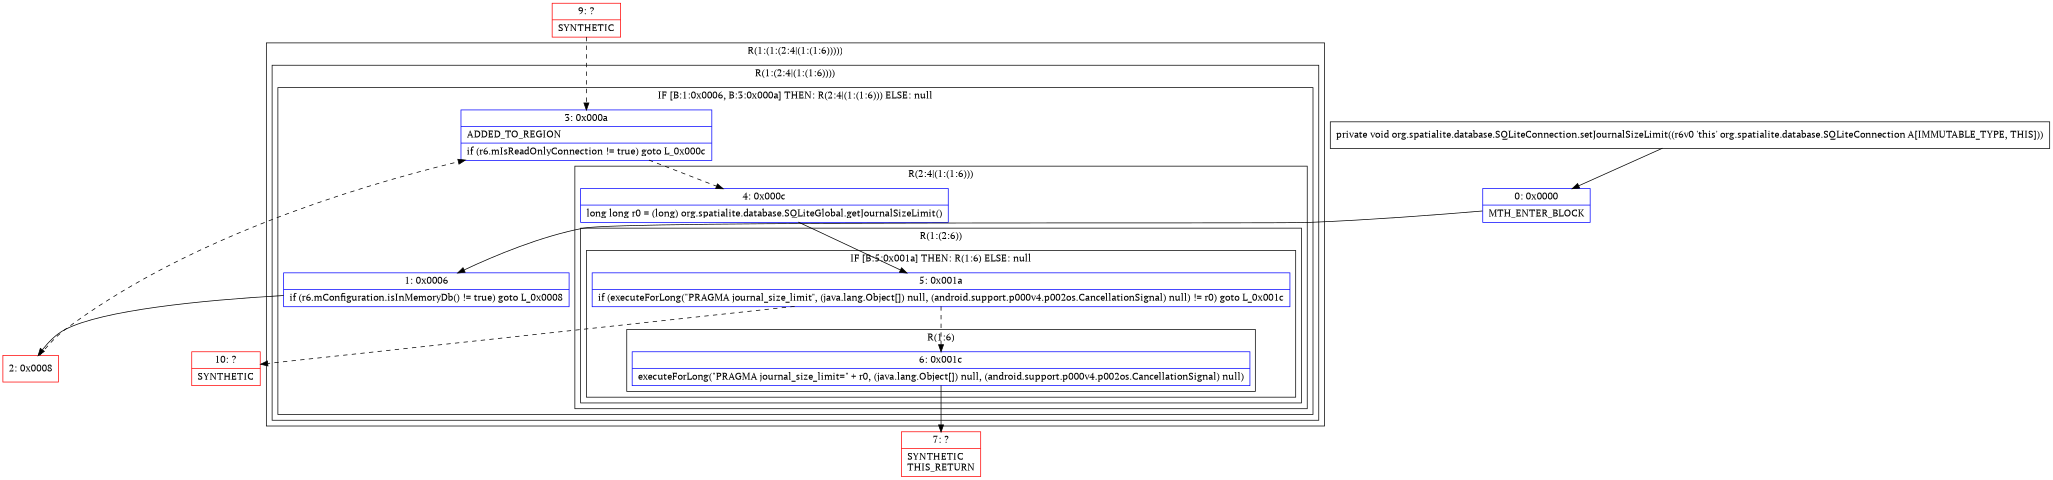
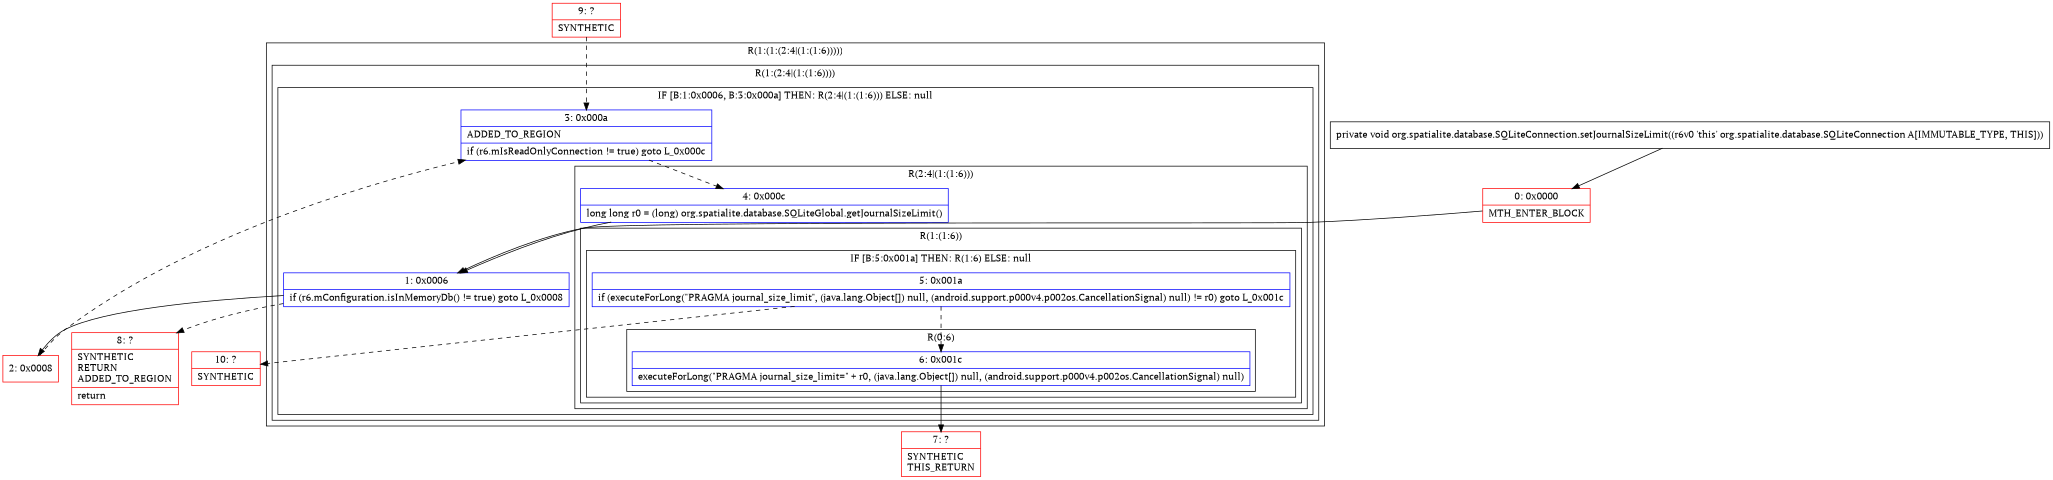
  digraph {
    fontname="PT Serif"
    node [color=red fontname="PT Serif" shape=record]
    edge [fontname="PT Serif" style=dashed]
    n1 [color=blue label="{6\:\ 0x001c|executeForLong(\"PRAGMA journal_size_limit=\" + r0, (java.lang.Object[]) null, (android.support.p000v4.p002os.CancellationSignal) null)\l}"]
    n2 [color=blue label="{5\:\ 0x001a|if (executeForLong(\"PRAGMA journal_size_limit\", (java.lang.Object[]) null, (android.support.p000v4.p002os.CancellationSignal) null) != r0) goto L_0x001c\l}"]
    n3 [color=blue label="{4\:\ 0x000c|long long r0 = (long) org.spatialite.database.SQLiteGlobal.getJournalSizeLimit()\l}"]
    n4 [color=blue label="{1\:\ 0x0006|if (r6.mConfiguration.isInMemoryDb() != true) goto L_0x0008\l}"]
    n5 [color=blue label="{3\:\ 0x000a|ADDED_TO_REGION\l|if (r6.mIsReadOnlyConnection != true) goto L_0x000c\l}"]
    n6 [label="{7\:\ ?|SYNTHETIC\lTHIS_RETURN\l}"]
    n7 [label="{10\:\ ?|SYNTHETIC\l}"]
    n8 [label="{2\:\ 0x0008}"]
+   n9 [label="{8\:\ ?|SYNTHETIC\lRETURN\lADDED_TO_REGION\l|return\l}"]
    n10 [label="{9\:\ ?|SYNTHETIC\l}"]
-   n11 [color=blue label="{0\:\ 0x0000|MTH_ENTER_BLOCK\l}"]
+   n11 [label="{0\:\ 0x0000|MTH_ENTER_BLOCK\l}"]
    n12 [label="{private void org.spatialite.database.SQLiteConnection.setJournalSizeLimit((r6v0 'this' org.spatialite.database.SQLiteConnection A[IMMUTABLE_TYPE, THIS])) }" color=""]
    subgraph cluster_1 {
      label="R(1:(1:(2:4|(1:(1:6)))))"
      subgraph cluster_2 {
        label="R(1:(2:4|(1:(1:6))))"
        subgraph cluster_3 {
          label="IF [B:1:0x0006, B:3:0x000a] THEN: R(2:4|(1:(1:6))) ELSE: null"
          n4
          n5
          subgraph cluster_4 {
            label="R(2:4|(1:(1:6)))"
            n3
            subgraph cluster_5 {
-             label="R(1:(2:6))"
+             label="R(1:(1:6))"
              subgraph cluster_6 {
                label="IF [B:5:0x001a] THEN: R(1:6) ELSE: null"
                n2
                subgraph cluster_7 {
-                 label="R(1:6)"
+                 label="R(0:6)"
                  n1
                }
              }
            }
          }
        }
      }
    }
    n1 -> n6 [style=""]
    n2 -> n1
    n2 -> n7
-   n3 -> n2 [style=""]
+   n3 -> n4 [style=""]
    n4 -> n8 [style=""]
+   n4 -> n9
    n5 -> n3
    n8 -> n5
    n10 -> n5
    n11 -> n4 [style=""]
    n12 -> n11 [style=""]
  }
